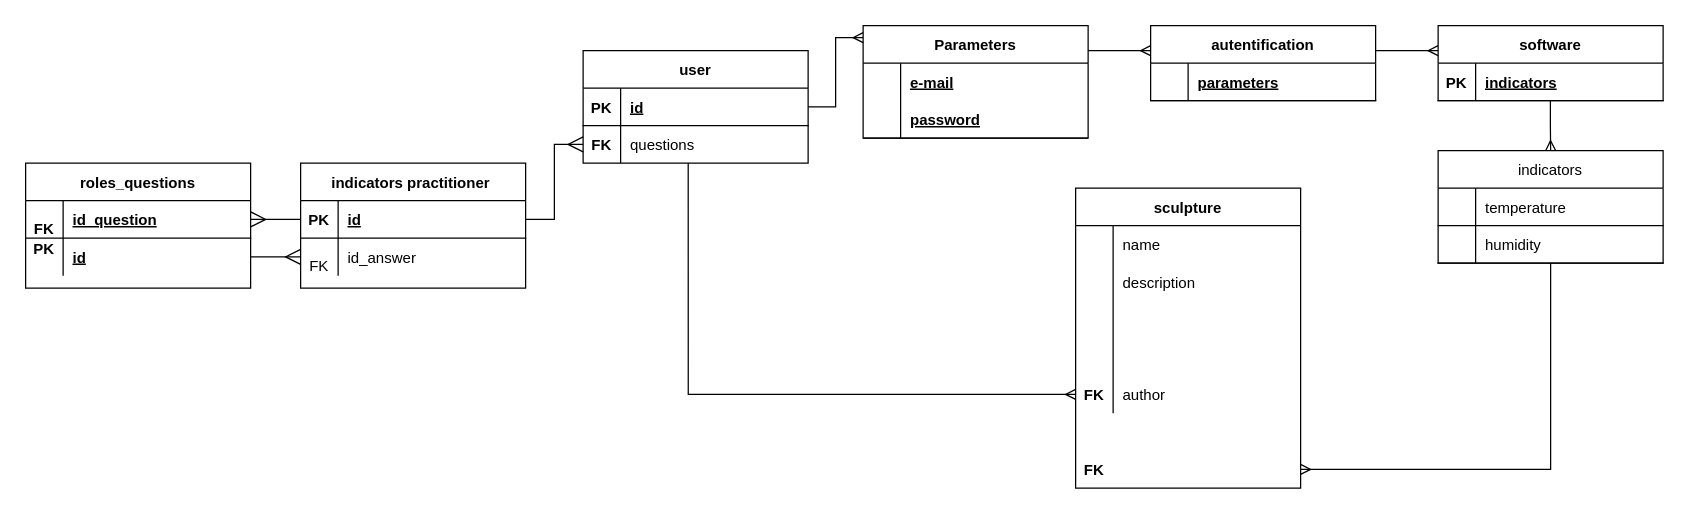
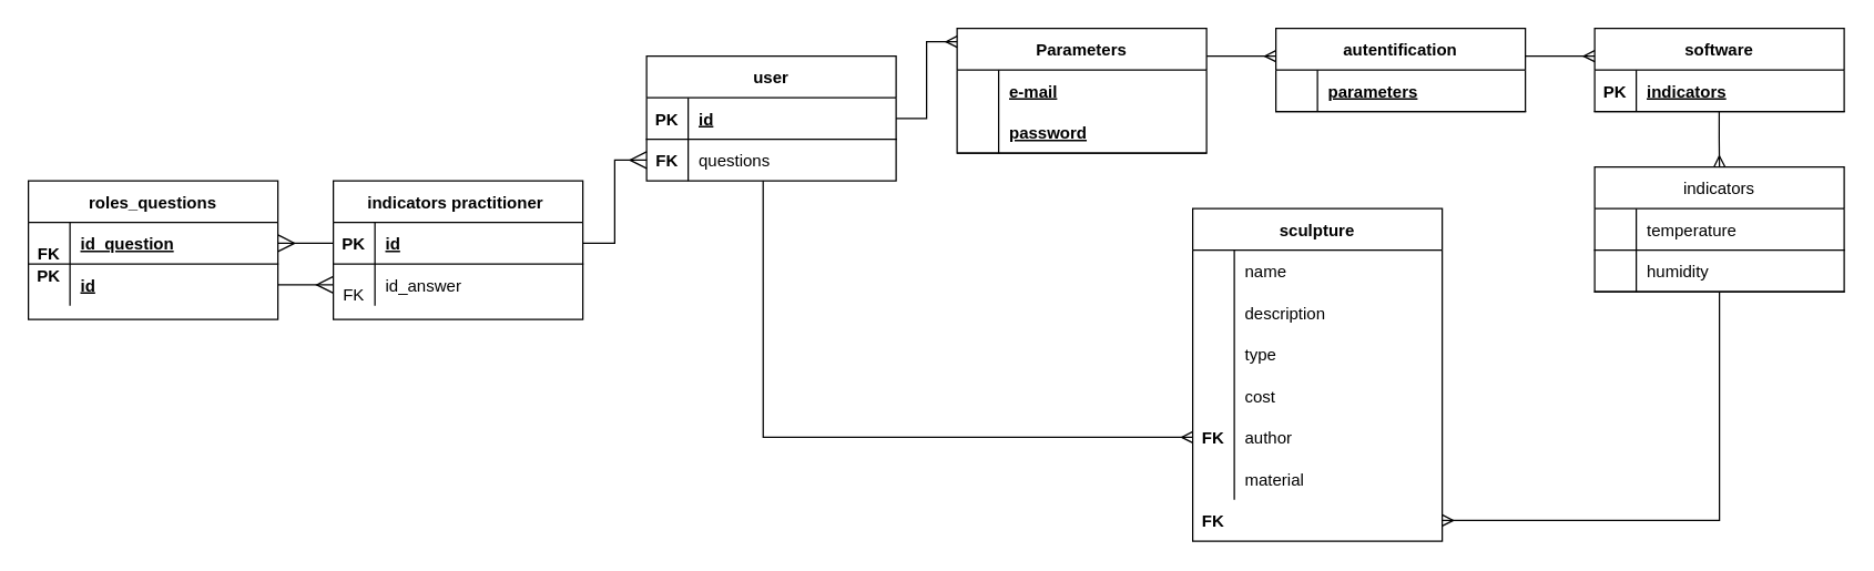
  <mxCell id="0" />
  <mxCell id="1" parent="0" />
  <mxCell id="2" value="indicators practitioner " style="shape=table;startSize=30;container=1;collapsible=1;childLayout=tableLayout;fixedRows=1;rowLines=0;fontStyle=1;align=center;resizeLast=1;" parent="1" vertex="1"><mxGeometry x="240" y="130" width="180" height="100" as="geometry" /></mxCell>
  <mxCell id="3" value="" style="shape=partialRectangle;collapsible=0;dropTarget=0;pointerEvents=0;fillColor=none;top=0;left=0;bottom=1;right=0;points=[[0,0.5],[1,0.5]];portConstraint=eastwest;" parent="2" vertex="1"><mxGeometry y="30" width="180" height="30" as="geometry" /></mxCell>
  <mxCell id="4" value="PK" style="shape=partialRectangle;connectable=0;fillColor=none;top=0;left=0;bottom=0;right=0;fontStyle=1;overflow=hidden;" parent="3" vertex="1"><mxGeometry width="30" height="30" as="geometry"><mxRectangle width="30" height="30" as="alternateBounds" /></mxGeometry></mxCell>
  <mxCell id="5" value="id" style="shape=partialRectangle;connectable=0;fillColor=none;top=0;left=0;bottom=0;right=0;align=left;spacingLeft=6;fontStyle=5;overflow=hidden;" parent="3" vertex="1"><mxGeometry x="30" width="150" height="30" as="geometry"><mxRectangle width="150" height="30" as="alternateBounds" /></mxGeometry></mxCell>
  <mxCell id="6" value="" style="shape=partialRectangle;collapsible=0;dropTarget=0;pointerEvents=0;fillColor=none;top=0;left=0;bottom=0;right=0;points=[[0,0.5],[1,0.5]];portConstraint=eastwest;" parent="2" vertex="1"><mxGeometry y="60" width="180" height="30" as="geometry" /></mxCell>
  <mxCell id="7" value="&#10;FK" style="shape=partialRectangle;connectable=0;fillColor=none;top=0;left=0;bottom=0;right=0;editable=1;overflow=hidden;" parent="6" vertex="1"><mxGeometry width="30" height="30" as="geometry"><mxRectangle width="30" height="30" as="alternateBounds" /></mxGeometry></mxCell>
  <mxCell id="8" value="id_answer" style="shape=partialRectangle;connectable=0;fillColor=none;top=0;left=0;bottom=0;right=0;align=left;spacingLeft=6;overflow=hidden;" parent="6" vertex="1"><mxGeometry x="30" width="150" height="30" as="geometry"><mxRectangle width="150" height="30" as="alternateBounds" /></mxGeometry></mxCell>
  <mxCell id="9" value="roles_questions" style="shape=table;startSize=30;container=1;collapsible=1;childLayout=tableLayout;fixedRows=1;rowLines=0;fontStyle=1;align=center;resizeLast=1;" parent="1" vertex="1"><mxGeometry x="20" y="130" width="180" height="100" as="geometry" /></mxCell>
  <mxCell id="10" value="" style="shape=partialRectangle;collapsible=0;dropTarget=0;pointerEvents=0;fillColor=none;top=0;left=0;bottom=1;right=0;points=[[0,0.5],[1,0.5]];portConstraint=eastwest;" parent="9" vertex="1"><mxGeometry y="30" width="180" height="30" as="geometry" /></mxCell>
  <mxCell id="11" value="&#10;FK" style="shape=partialRectangle;connectable=0;fillColor=none;top=0;left=0;bottom=0;right=0;fontStyle=1;overflow=hidden;" parent="10" vertex="1"><mxGeometry width="30" height="30" as="geometry"><mxRectangle width="30" height="30" as="alternateBounds" /></mxGeometry></mxCell>
  <mxCell id="12" value="id_question" style="shape=partialRectangle;connectable=0;fillColor=none;top=0;left=0;bottom=0;right=0;align=left;spacingLeft=6;fontStyle=5;overflow=hidden;" parent="10" vertex="1"><mxGeometry x="30" width="150" height="30" as="geometry"><mxRectangle width="150" height="30" as="alternateBounds" /></mxGeometry></mxCell>
  <mxCell id="13" value="" style="shape=partialRectangle;collapsible=0;dropTarget=0;pointerEvents=0;fillColor=none;top=0;left=0;bottom=0;right=0;points=[[0,0.5],[1,0.5]];portConstraint=eastwest;" parent="9" vertex="1"><mxGeometry y="60" width="180" height="30" as="geometry" /></mxCell>
  <mxCell id="14" value="PK&#10;" style="shape=partialRectangle;connectable=0;fillColor=none;top=0;left=0;bottom=0;right=0;editable=1;overflow=hidden;fontStyle=1" parent="13" vertex="1"><mxGeometry width="30" height="30" as="geometry"><mxRectangle width="30" height="30" as="alternateBounds" /></mxGeometry></mxCell>
  <mxCell id="15" value="id" style="shape=partialRectangle;connectable=0;fillColor=none;top=0;left=0;bottom=0;right=0;align=left;spacingLeft=6;overflow=hidden;fontStyle=5" parent="13" vertex="1"><mxGeometry x="30" width="150" height="30" as="geometry"><mxRectangle width="150" height="30" as="alternateBounds" /></mxGeometry></mxCell>
  <mxCell id="16" value="user" style="shape=table;startSize=30;container=1;collapsible=1;childLayout=tableLayout;fixedRows=1;rowLines=0;fontStyle=1;align=center;resizeLast=1;" parent="1" vertex="1"><mxGeometry x="466" y="40" width="180" height="90" as="geometry" /></mxCell>
  <mxCell id="17" value="" style="shape=partialRectangle;collapsible=0;dropTarget=0;pointerEvents=0;fillColor=none;top=0;left=0;bottom=1;right=0;points=[[0,0.5],[1,0.5]];portConstraint=eastwest;" parent="16" vertex="1"><mxGeometry y="30" width="180" height="30" as="geometry" /></mxCell>
  <mxCell id="18" value="PK" style="shape=partialRectangle;connectable=0;fillColor=none;top=0;left=0;bottom=0;right=0;fontStyle=1;overflow=hidden;" parent="17" vertex="1"><mxGeometry width="30" height="30" as="geometry"><mxRectangle width="30" height="30" as="alternateBounds" /></mxGeometry></mxCell>
  <mxCell id="19" value="id" style="shape=partialRectangle;connectable=0;fillColor=none;top=0;left=0;bottom=0;right=0;align=left;spacingLeft=6;fontStyle=5;overflow=hidden;" parent="17" vertex="1"><mxGeometry x="30" width="150" height="30" as="geometry"><mxRectangle width="150" height="30" as="alternateBounds" /></mxGeometry></mxCell>
  <mxCell id="20" value="" style="shape=partialRectangle;collapsible=0;dropTarget=0;pointerEvents=0;fillColor=none;top=0;left=0;bottom=0;right=0;points=[[0,0.5],[1,0.5]];portConstraint=eastwest;" parent="16" vertex="1"><mxGeometry y="60" width="180" height="30" as="geometry" /></mxCell>
  <mxCell id="21" value="FK" style="shape=partialRectangle;connectable=0;fillColor=none;top=0;left=0;bottom=0;right=0;editable=1;overflow=hidden;fontStyle=1" parent="20" vertex="1"><mxGeometry width="30" height="30" as="geometry"><mxRectangle width="30" height="30" as="alternateBounds" /></mxGeometry></mxCell>
  <mxCell id="22" value="questions" style="shape=partialRectangle;connectable=0;fillColor=none;top=0;left=0;bottom=0;right=0;align=left;spacingLeft=6;overflow=hidden;" parent="20" vertex="1"><mxGeometry x="30" width="150" height="30" as="geometry"><mxRectangle width="150" height="30" as="alternateBounds" /></mxGeometry></mxCell>
  <mxCell id="23" style="edgeStyle=orthogonalEdgeStyle;rounded=0;orthogonalLoop=1;jettySize=auto;html=1;exitX=1;exitY=0.5;exitDx=0;exitDy=0;entryX=0;entryY=0.5;entryDx=0;entryDy=0;endArrow=ERmany;endFill=0;endSize=10;" parent="1" source="3" target="20" edge="1"><mxGeometry relative="1" as="geometry" /></mxCell>
  <mxCell id="24" style="edgeStyle=orthogonalEdgeStyle;rounded=0;orthogonalLoop=1;jettySize=auto;html=1;exitX=0;exitY=0.5;exitDx=0;exitDy=0;endArrow=ERmany;endFill=0;endSize=10;" parent="1" source="3" target="10" edge="1"><mxGeometry relative="1" as="geometry"><mxPoint x="175" y="220" as="targetPoint" /></mxGeometry></mxCell>
  <mxCell id="25" value="sculpture" style="shape=table;startSize=30;container=1;collapsible=1;childLayout=tableLayout;fixedRows=1;rowLines=0;fontStyle=1;align=center;resizeLast=1;" parent="1" vertex="1"><mxGeometry x="860" y="150" width="180" height="240" as="geometry" /></mxCell>
  <mxCell id="26" value="" style="shape=partialRectangle;collapsible=0;dropTarget=0;pointerEvents=0;fillColor=none;top=0;left=0;bottom=0;right=0;points=[[0,0.5],[1,0.5]];portConstraint=eastwest;" parent="25" vertex="1"><mxGeometry y="30" width="180" height="30" as="geometry" /></mxCell>
  <mxCell id="27" value="" style="shape=partialRectangle;connectable=0;fillColor=none;top=0;left=0;bottom=0;right=0;editable=1;overflow=hidden;" parent="26" vertex="1"><mxGeometry width="30" height="30" as="geometry"><mxRectangle width="30" height="30" as="alternateBounds" /></mxGeometry></mxCell>
  <mxCell id="28" value="name" style="shape=partialRectangle;connectable=0;fillColor=none;top=0;left=0;bottom=0;right=0;align=left;spacingLeft=6;overflow=hidden;" parent="26" vertex="1"><mxGeometry x="30" width="150" height="30" as="geometry"><mxRectangle width="150" height="30" as="alternateBounds" /></mxGeometry></mxCell>
  <mxCell id="29" style="shape=partialRectangle;collapsible=0;dropTarget=0;pointerEvents=0;fillColor=none;top=0;left=0;bottom=0;right=0;points=[[0,0.5],[1,0.5]];portConstraint=eastwest;" parent="25" vertex="1"><mxGeometry y="60" width="180" height="30" as="geometry" /></mxCell>
  <mxCell id="30" style="shape=partialRectangle;connectable=0;fillColor=none;top=0;left=0;bottom=0;right=0;editable=1;overflow=hidden;" parent="29" vertex="1"><mxGeometry width="30" height="30" as="geometry"><mxRectangle width="30" height="30" as="alternateBounds" /></mxGeometry></mxCell>
  <mxCell id="31" value="description" style="shape=partialRectangle;connectable=0;fillColor=none;top=0;left=0;bottom=0;right=0;align=left;spacingLeft=6;overflow=hidden;" parent="29" vertex="1"><mxGeometry x="30" width="150" height="30" as="geometry"><mxRectangle width="150" height="30" as="alternateBounds" /></mxGeometry></mxCell>
  <mxCell id="32" style="shape=partialRectangle;collapsible=0;dropTarget=0;pointerEvents=0;fillColor=none;top=0;left=0;bottom=0;right=0;points=[[0,0.5],[1,0.5]];portConstraint=eastwest;" parent="25" vertex="1"><mxGeometry y="90" width="180" height="30" as="geometry" /></mxCell>
  <mxCell id="33" value="" style="shape=partialRectangle;connectable=0;fillColor=none;top=0;left=0;bottom=0;right=0;editable=1;overflow=hidden;" parent="32" vertex="1"><mxGeometry width="30" height="30" as="geometry"><mxRectangle width="30" height="30" as="alternateBounds" /></mxGeometry></mxCell>
+ <mxCell id="34" value="type" style="shape=partialRectangle;connectable=0;fillColor=none;top=0;left=0;bottom=0;right=0;align=left;spacingLeft=6;overflow=hidden;" parent="32" vertex="1"><mxGeometry x="30" width="150" height="30" as="geometry"><mxRectangle width="150" height="30" as="alternateBounds" /></mxGeometry></mxCell>
  <mxCell id="35" style="shape=partialRectangle;collapsible=0;dropTarget=0;pointerEvents=0;fillColor=none;top=0;left=0;bottom=0;right=0;points=[[0,0.5],[1,0.5]];portConstraint=eastwest;" parent="25" vertex="1"><mxGeometry y="120" width="180" height="30" as="geometry" /></mxCell>
  <mxCell id="36" value="" style="shape=partialRectangle;connectable=0;fillColor=none;top=0;left=0;bottom=0;right=0;editable=1;overflow=hidden;" parent="35" vertex="1"><mxGeometry width="30" height="30" as="geometry"><mxRectangle width="30" height="30" as="alternateBounds" /></mxGeometry></mxCell>
+ <mxCell id="37" value="cost" style="shape=partialRectangle;connectable=0;fillColor=none;top=0;left=0;bottom=0;right=0;align=left;spacingLeft=6;overflow=hidden;" parent="35" vertex="1"><mxGeometry x="30" width="150" height="30" as="geometry"><mxRectangle width="150" height="30" as="alternateBounds" /></mxGeometry></mxCell>
  <mxCell id="38" style="shape=partialRectangle;collapsible=0;dropTarget=0;pointerEvents=0;fillColor=none;top=0;left=0;bottom=0;right=0;points=[[0,0.5],[1,0.5]];portConstraint=eastwest;" parent="25" vertex="1"><mxGeometry y="150" width="180" height="30" as="geometry" /></mxCell>
  <mxCell id="39" value="FK" style="shape=partialRectangle;connectable=0;fillColor=none;top=0;left=0;bottom=0;right=0;editable=1;overflow=hidden;fontStyle=1" parent="38" vertex="1"><mxGeometry width="30" height="30" as="geometry"><mxRectangle width="30" height="30" as="alternateBounds" /></mxGeometry></mxCell>
  <mxCell id="40" value="author" style="shape=partialRectangle;connectable=0;fillColor=none;top=0;left=0;bottom=0;right=0;align=left;spacingLeft=6;overflow=hidden;" parent="38" vertex="1"><mxGeometry x="30" width="150" height="30" as="geometry"><mxRectangle width="150" height="30" as="alternateBounds" /></mxGeometry></mxCell>
  <mxCell id="41" style="shape=partialRectangle;collapsible=0;dropTarget=0;pointerEvents=0;fillColor=none;top=0;left=0;bottom=0;right=0;points=[[0,0.5],[1,0.5]];portConstraint=eastwest;" vertex="1" parent="25"><mxGeometry y="180" width="180" height="30" as="geometry" /></mxCell>
  <mxCell id="42" style="shape=partialRectangle;connectable=0;fillColor=none;top=0;left=0;bottom=0;right=0;editable=1;overflow=hidden;" vertex="1" parent="41"><mxGeometry width="30" height="30" as="geometry"><mxRectangle width="30" height="30" as="alternateBounds" /></mxGeometry></mxCell>
+ <mxCell id="43" value="material" style="shape=partialRectangle;connectable=0;fillColor=none;top=0;left=0;bottom=0;right=0;align=left;spacingLeft=6;overflow=hidden;" vertex="1" parent="41"><mxGeometry x="30" width="150" height="30" as="geometry"><mxRectangle width="150" height="30" as="alternateBounds" /></mxGeometry></mxCell>
  <mxCell id="44" style="shape=partialRectangle;collapsible=0;dropTarget=0;pointerEvents=0;fillColor=none;top=0;left=0;bottom=0;right=0;points=[[0,0.5],[1,0.5]];portConstraint=eastwest;" vertex="1" parent="25"><mxGeometry y="210" width="180" height="30" as="geometry" /></mxCell>
  <mxCell id="45" value="FK" style="shape=partialRectangle;connectable=0;fillColor=none;top=0;left=0;bottom=0;right=0;editable=1;overflow=hidden;fontStyle=1" vertex="1" parent="44"><mxGeometry width="30" height="30" as="geometry"><mxRectangle width="30" height="30" as="alternateBounds" /></mxGeometry></mxCell>
  <mxCell id="46" value="autentification" style="shape=table;startSize=30;container=1;collapsible=1;childLayout=tableLayout;fixedRows=1;rowLines=0;fontStyle=1;align=center;resizeLast=1;" parent="1" vertex="1"><mxGeometry x="920" y="20" width="180" height="60" as="geometry" /></mxCell>
  <mxCell id="47" value="" style="shape=partialRectangle;collapsible=0;dropTarget=0;pointerEvents=0;fillColor=none;top=0;left=0;bottom=1;right=0;points=[[0,0.5],[1,0.5]];portConstraint=eastwest;" parent="46" vertex="1"><mxGeometry y="30" width="180" height="30" as="geometry" /></mxCell>
  <mxCell id="48" value="" style="shape=partialRectangle;connectable=0;fillColor=none;top=0;left=0;bottom=0;right=0;fontStyle=1;overflow=hidden;" parent="47" vertex="1"><mxGeometry width="30" height="30" as="geometry"><mxRectangle width="30" height="30" as="alternateBounds" /></mxGeometry></mxCell>
  <mxCell id="49" value="parameters" style="shape=partialRectangle;connectable=0;fillColor=none;top=0;left=0;bottom=0;right=0;align=left;spacingLeft=6;fontStyle=5;overflow=hidden;" parent="47" vertex="1"><mxGeometry x="30" width="150" height="30" as="geometry"><mxRectangle width="150" height="30" as="alternateBounds" /></mxGeometry></mxCell>
  <mxCell id="50" value="software" style="shape=table;startSize=30;container=1;collapsible=1;childLayout=tableLayout;fixedRows=1;rowLines=0;fontStyle=1;align=center;resizeLast=1;" parent="1" vertex="1"><mxGeometry x="1150" y="20" width="180" height="60" as="geometry" /></mxCell>
  <mxCell id="51" value="" style="shape=partialRectangle;collapsible=0;dropTarget=0;pointerEvents=0;fillColor=none;top=0;left=0;bottom=1;right=0;points=[[0,0.5],[1,0.5]];portConstraint=eastwest;" parent="50" vertex="1"><mxGeometry y="30" width="180" height="30" as="geometry" /></mxCell>
  <mxCell id="52" value="PK" style="shape=partialRectangle;connectable=0;fillColor=none;top=0;left=0;bottom=0;right=0;fontStyle=1;overflow=hidden;" parent="51" vertex="1"><mxGeometry width="30" height="30" as="geometry"><mxRectangle width="30" height="30" as="alternateBounds" /></mxGeometry></mxCell>
  <mxCell id="53" value="indicators" style="shape=partialRectangle;connectable=0;fillColor=none;top=0;left=0;bottom=0;right=0;align=left;spacingLeft=6;fontStyle=5;overflow=hidden;" parent="51" vertex="1"><mxGeometry x="30" width="150" height="30" as="geometry"><mxRectangle width="150" height="30" as="alternateBounds" /></mxGeometry></mxCell>
  <mxCell id="54" value="Parameters" style="shape=table;startSize=30;container=1;collapsible=1;childLayout=tableLayout;fixedRows=1;rowLines=0;fontStyle=1;align=center;resizeLast=1;" parent="1" vertex="1"><mxGeometry x="690" y="20" width="180" height="90" as="geometry" /></mxCell>
  <mxCell id="55" value="" style="shape=partialRectangle;collapsible=0;dropTarget=0;pointerEvents=0;fillColor=none;top=0;left=0;bottom=0;right=0;points=[[0,0.5],[1,0.5]];portConstraint=eastwest;" parent="54" vertex="1"><mxGeometry y="30" width="180" height="30" as="geometry" /></mxCell>
  <mxCell id="56" value="" style="shape=partialRectangle;connectable=0;fillColor=none;top=0;left=0;bottom=0;right=0;editable=1;overflow=hidden;fontStyle=1" parent="55" vertex="1"><mxGeometry width="30" height="30" as="geometry"><mxRectangle width="30" height="30" as="alternateBounds" /></mxGeometry></mxCell>
  <mxCell id="57" value="e-mail" style="shape=partialRectangle;connectable=0;fillColor=none;top=0;left=0;bottom=0;right=0;align=left;spacingLeft=6;overflow=hidden;fontStyle=5" parent="55" vertex="1"><mxGeometry x="30" width="150" height="30" as="geometry"><mxRectangle width="150" height="30" as="alternateBounds" /></mxGeometry></mxCell>
  <mxCell id="58" style="shape=partialRectangle;collapsible=0;dropTarget=0;pointerEvents=0;fillColor=none;top=0;left=0;bottom=0;right=0;points=[[0,0.5],[1,0.5]];portConstraint=eastwest;" parent="54" vertex="1"><mxGeometry y="60" width="180" height="30" as="geometry" /></mxCell>
  <mxCell id="59" value="" style="shape=partialRectangle;connectable=0;fillColor=none;top=0;left=0;bottom=0;right=0;editable=1;overflow=hidden;fontStyle=1" parent="58" vertex="1"><mxGeometry width="30" height="30" as="geometry"><mxRectangle width="30" height="30" as="alternateBounds" /></mxGeometry></mxCell>
  <mxCell id="60" value="password" style="shape=partialRectangle;connectable=0;fillColor=none;top=0;left=0;bottom=0;right=0;align=left;spacingLeft=6;overflow=hidden;fontStyle=5" parent="58" vertex="1"><mxGeometry x="30" width="150" height="30" as="geometry"><mxRectangle width="150" height="30" as="alternateBounds" /></mxGeometry></mxCell>
  <mxCell id="61" value="" style="endArrow=none;html=1;rounded=0;fontColor=none;endSize=10;" parent="54" edge="1"><mxGeometry width="50" height="50" relative="1" as="geometry"><mxPoint y="90" as="sourcePoint" /><mxPoint x="180" y="90" as="targetPoint" /></mxGeometry></mxCell>
  <mxCell id="62" style="edgeStyle=orthogonalEdgeStyle;rounded=0;orthogonalLoop=1;jettySize=auto;html=1;endArrow=ERmany;endFill=0;endSize=10;entryX=0;entryY=0.5;entryDx=0;entryDy=0;exitX=1;exitY=0.5;exitDx=0;exitDy=0;" edge="1" parent="1" source="13" target="6"><mxGeometry relative="1" as="geometry"><mxPoint x="80" y="450" as="sourcePoint" /><mxPoint x="160" y="450" as="targetPoint" /></mxGeometry></mxCell>
  <mxCell id="63" style="edgeStyle=orthogonalEdgeStyle;rounded=0;orthogonalLoop=1;jettySize=auto;html=1;entryX=0;entryY=0.107;entryDx=0;entryDy=0;entryPerimeter=0;endArrow=ERmany;endFill=0;" edge="1" parent="1" source="17" target="54"><mxGeometry relative="1" as="geometry" /></mxCell>
  <mxCell id="64" value="indicators" style="shape=table;startSize=30;container=1;collapsible=1;childLayout=tableLayout;fixedRows=1;rowLines=0;fontStyle=0;align=center;resizeLast=1;" vertex="1" parent="1"><mxGeometry x="1150" y="120" width="180" height="90" as="geometry" /></mxCell>
  <mxCell id="65" value="" style="shape=partialRectangle;collapsible=0;dropTarget=0;pointerEvents=0;fillColor=none;top=0;left=0;bottom=1;right=0;points=[[0,0.5],[1,0.5]];portConstraint=eastwest;" vertex="1" parent="64"><mxGeometry y="30" width="180" height="30" as="geometry" /></mxCell>
  <mxCell id="66" value="" style="shape=partialRectangle;connectable=0;fillColor=none;top=0;left=0;bottom=0;right=0;fontStyle=1;overflow=hidden;" vertex="1" parent="65"><mxGeometry width="30" height="30" as="geometry"><mxRectangle width="30" height="30" as="alternateBounds" /></mxGeometry></mxCell>
  <mxCell id="67" value="temperature" style="shape=partialRectangle;connectable=0;fillColor=none;top=0;left=0;bottom=0;right=0;align=left;spacingLeft=6;fontStyle=0;overflow=hidden;" vertex="1" parent="65"><mxGeometry x="30" width="150" height="30" as="geometry"><mxRectangle width="150" height="30" as="alternateBounds" /></mxGeometry></mxCell>
  <mxCell id="68" value="" style="shape=partialRectangle;collapsible=0;dropTarget=0;pointerEvents=0;fillColor=none;top=0;left=0;bottom=1;right=0;points=[[0,0.5],[1,0.5]];portConstraint=eastwest;" vertex="1" parent="64"><mxGeometry y="60" width="180" height="30" as="geometry" /></mxCell>
  <mxCell id="69" value="" style="shape=partialRectangle;connectable=0;fillColor=none;top=0;left=0;bottom=0;right=0;fontStyle=1;overflow=hidden;" vertex="1" parent="68"><mxGeometry width="30" height="30" as="geometry"><mxRectangle width="30" height="30" as="alternateBounds" /></mxGeometry></mxCell>
  <mxCell id="70" value="humidity" style="shape=partialRectangle;connectable=0;fillColor=none;top=0;left=0;bottom=0;right=0;align=left;spacingLeft=6;fontStyle=0;overflow=hidden;" vertex="1" parent="68"><mxGeometry x="30" width="150" height="30" as="geometry"><mxRectangle width="150" height="30" as="alternateBounds" /></mxGeometry></mxCell>
  <mxCell id="71" style="edgeStyle=orthogonalEdgeStyle;rounded=0;orthogonalLoop=1;jettySize=auto;html=1;entryX=0;entryY=0.5;entryDx=0;entryDy=0;endArrow=ERmany;endFill=0;exitX=0.467;exitY=1;exitDx=0;exitDy=0;exitPerimeter=0;" edge="1" parent="1" source="20" target="38"><mxGeometry relative="1" as="geometry"><mxPoint x="551.96" y="192.703" as="sourcePoint" /><mxPoint x="645.96" y="137.29" as="targetPoint" /></mxGeometry></mxCell>
  <mxCell id="72" style="edgeStyle=orthogonalEdgeStyle;rounded=0;orthogonalLoop=1;jettySize=auto;html=1;entryX=1;entryY=0.5;entryDx=0;entryDy=0;endArrow=ERmany;endFill=0;exitX=0.5;exitY=1;exitDx=0;exitDy=0;exitPerimeter=0;" edge="1" parent="1" source="68" target="44"><mxGeometry relative="1" as="geometry"><mxPoint x="1200" y="345.413" as="sourcePoint" /><mxPoint x="1294" y="290" as="targetPoint" /></mxGeometry></mxCell>
  <mxCell id="73" style="edgeStyle=orthogonalEdgeStyle;rounded=0;orthogonalLoop=1;jettySize=auto;html=1;endArrow=ERmany;endFill=0;exitX=0.499;exitY=0.998;exitDx=0;exitDy=0;exitPerimeter=0;entryX=0.5;entryY=0;entryDx=0;entryDy=0;" edge="1" parent="1" source="51" target="64"><mxGeometry relative="1" as="geometry"><mxPoint x="1160" y="315.413" as="sourcePoint" /><mxPoint x="1160" y="220" as="targetPoint" /></mxGeometry></mxCell>
  <mxCell id="74" style="edgeStyle=orthogonalEdgeStyle;rounded=0;orthogonalLoop=1;jettySize=auto;html=1;endArrow=ERmany;endFill=0;" edge="1" parent="1"><mxGeometry relative="1" as="geometry"><mxPoint x="870" y="40" as="sourcePoint" /><mxPoint x="920" y="40" as="targetPoint" /><Array as="points"><mxPoint x="880" y="40" /><mxPoint x="1050" y="40" /></Array></mxGeometry></mxCell>
  <mxCell id="75" style="edgeStyle=orthogonalEdgeStyle;rounded=0;orthogonalLoop=1;jettySize=auto;html=1;endArrow=ERmany;endFill=0;" edge="1" parent="1"><mxGeometry relative="1" as="geometry"><mxPoint x="1100" y="40" as="sourcePoint" /><mxPoint x="1150" y="40" as="targetPoint" /><Array as="points"><mxPoint x="1110" y="40" /><mxPoint x="1280" y="40" /></Array></mxGeometry></mxCell>
